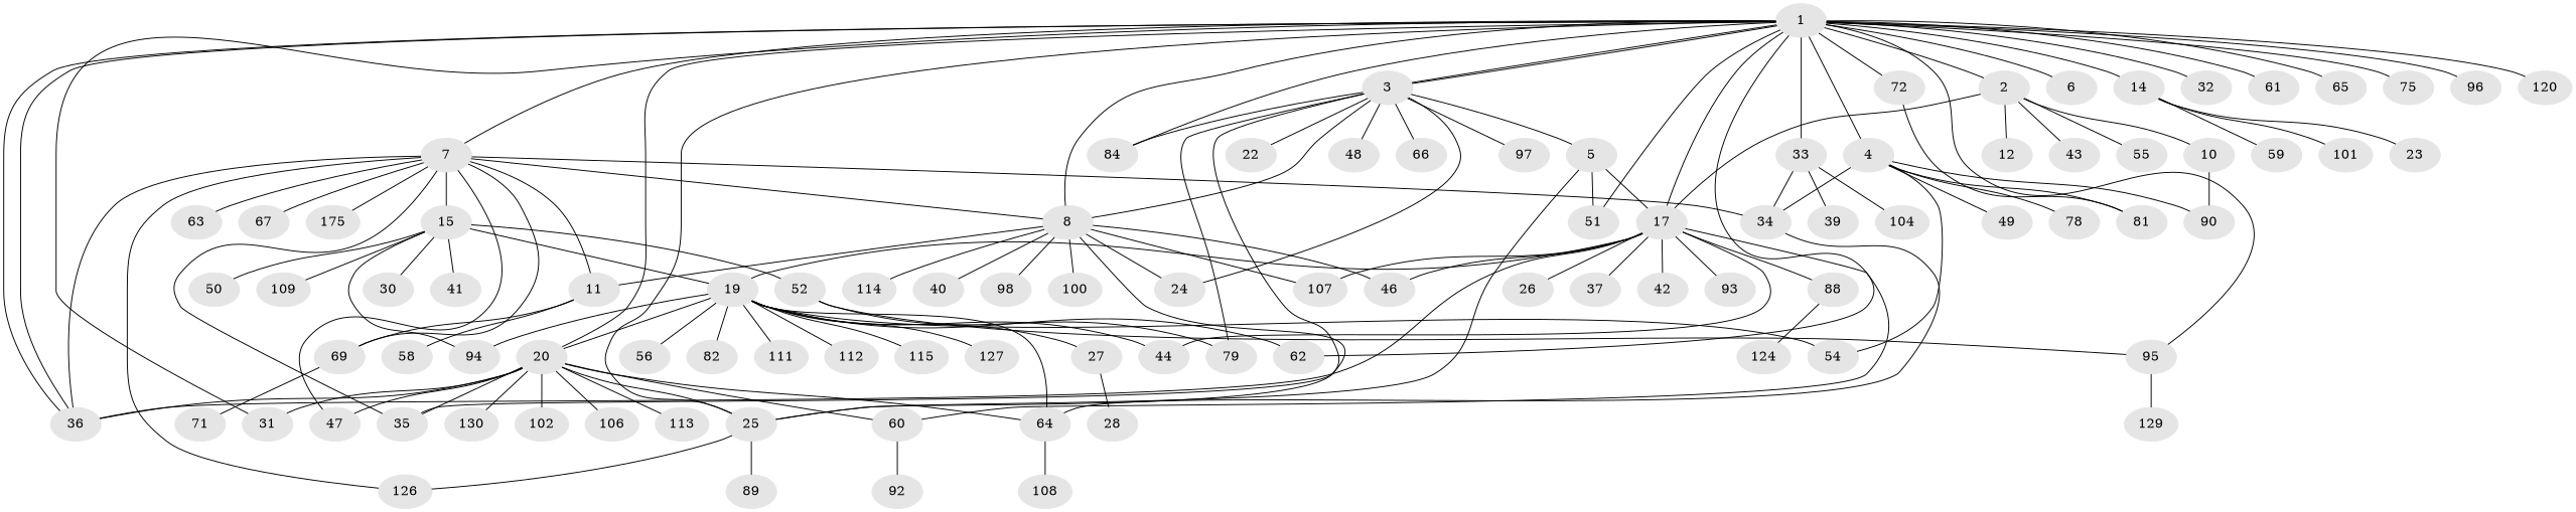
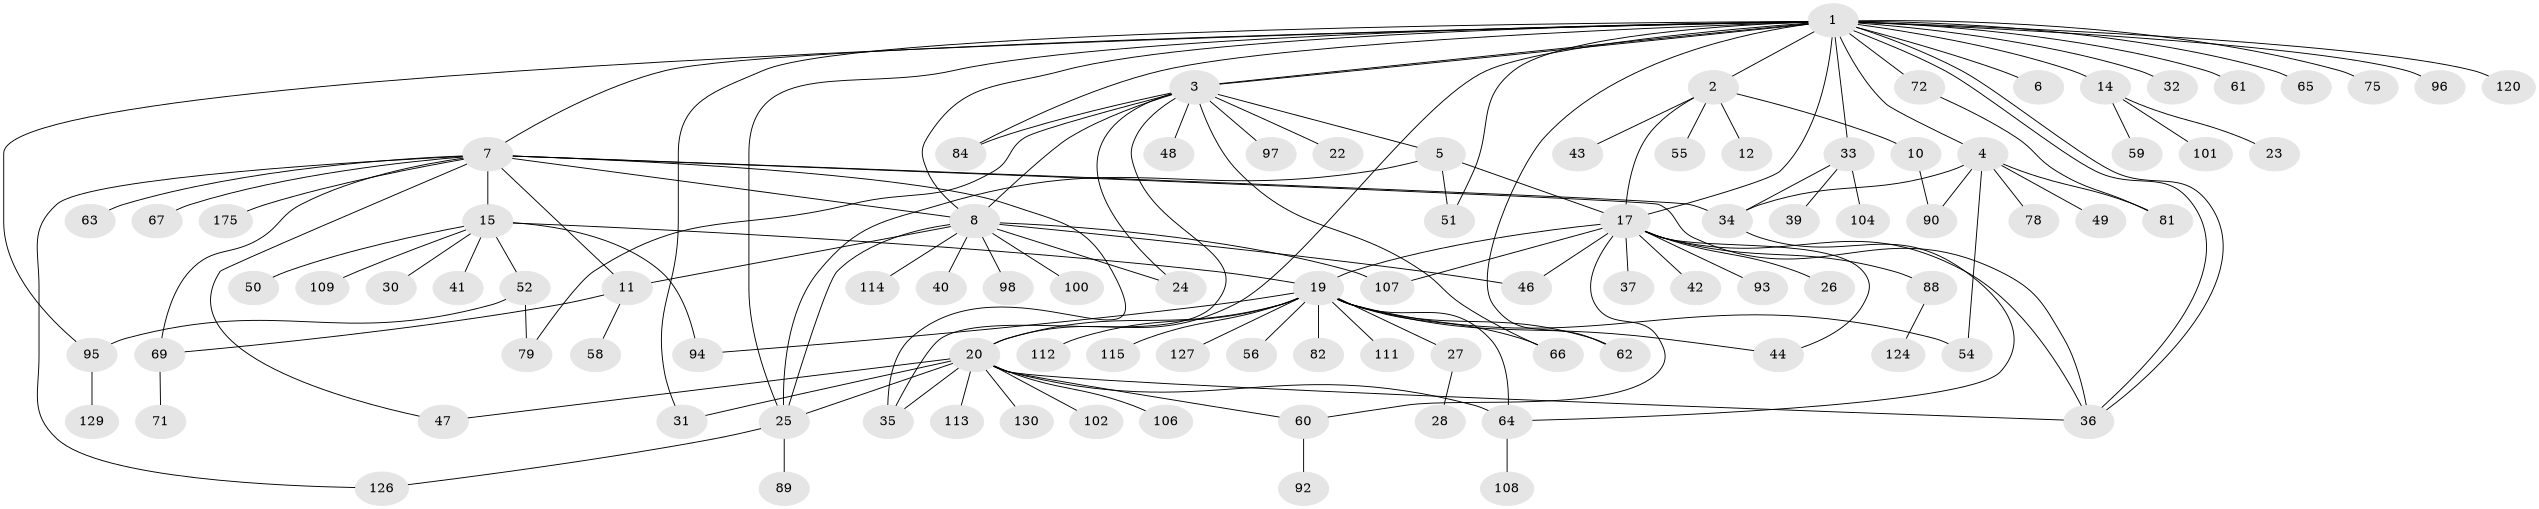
  graph {
    node [color=gray90 style=filled]
    1 [super="+13"]
    2 [super="+57"]
    3 [super="+18"]
    4 [super="+121"]
    6
    7 [super="+9"]
    8 [super="+77"]
    14
    17 [super="+21"]
    20 [super="+38"]
    25 [super="+83"]
    31 [super="+45"]
    32
    33 [super="+119"]
    36 [super="+122"]
    51 [super="+99"]
    61
    62
    65
    72 [super="+117"]
    75
    84
    95
    96
    120
    10
    12
    43 [super="+116"]
    55
    5 [super="+80"]
    22 [super="+85"]
    24 [super="+70"]
    35
    48
    66 [super="+68"]
    79
    97
    34 [super="+128"]
    49
    54
    78
    81
    90 [super="+131"]
    11 [super="+16"]
    15 [super="+86"]
    47
    63
    67
    69 [super="+110"]
    n50 [label=175]
    126
    40 [super="+53"]
    46
    98
    100
    107
    114
    23
    59
    101
    19 [super="+29"]
    26
    37
    42 [super="+73"]
    44 [super="+74"]
    60
    88
    93
    64 [super="+76"]
    102
    106
    113
    130
    89
    39 [super="+123"]
    104
    129
    58
    30 [super="+91"]
    41
    50
    52 [super="+87"]
    94
    109
    71 [super="+118"]
    27
    56
    82 [super="+125"]
    111
    112
    115
    127
    92
    124
    28 [super="+103"]
    108
    1 -- 2
    1 -- 3
    1 -- 3
    1 -- 4 [weight=2]
    1 -- 6
    1 -- 7
    1 -- 8
    1 -- 14
    1 -- 17
    1 -- 20
    1 -- 25
    1 -- 31
    1 -- 32
    1 -- 33
    1 -- 36
    1 -- 36
    1 -- 51
    1 -- 61
    1 -- 62
    1 -- 65
    1 -- 72
    1 -- 75
    1 -- 84
    1 -- 95
    1 -- 96
    1 -- 120
    2 -- 17
    2 -- 10
    2 -- 12
    2 -- 43
    2 -- 55
    3 -- 8
    3 -- 84
    3 -- 5
    3 -- 22
    3 -- 24
    3 -- 35
    3 -- 48
    3 -- 66
    3 -- 79
    3 -- 97
    4 -- 34 [weight=2]
    4 -- 49
    4 -- 54
    4 -- 78
    4 -- 81
    4 -- 90
    7 -- 8
    7 -- 36
    7 -- 35
    7 -- 34
    7 -- 11 [weight=2]
    7 -- 15 [weight=2]
    7 -- 47
    7 -- 63
    7 -- 67
    7 -- 69
    7 -- n50
    7 -- 126
    8 -- 25
    8 -- 24
    8 -- 11
    8 -- 40
    8 -- 46
    8 -- 98
    8 -- 100
    8 -- 107
    8 -- 114
    14 -- 23
    14 -- 59
    14 -- 101
    17 -- 36
    17 -- 46
    17 -- 107
    17 -- 19
    17 -- 26
    17 -- 37
    17 -- 42
    17 -- 44
    17 -- 60
    17 -- 88
    17 -- 93
    20 -- 25
    20 -- 31
    20 -- 36
    20 -- 35
    20 -- 47
    20 -- 60
    20 -- 64
    20 -- 102
    20 -- 106
    20 -- 113
    20 -- 130
    25 -- 126
    25 -- 89
    33 -- 34
    33 -- 39
    33 -- 104
    72 -- 81
    95 -- 129
    10 -- 90
    5 -- 17
    5 -- 25
    5 -- 51
    34 -- 64
    11 -- 69
    11 -- 58
    15 -- 19
    15 -- 30
    15 -- 41
    15 -- 50
    15 -- 52
    15 -- 94
    15 -- 109
    69 -- 71
    19 -- 20
    19 -- 62
+   19 -- 66
    19 -- 54
    19 -- 44
    19 -- 64 [weight=3]
    19 -- 94
    19 -- 27
    19 -- 56
    19 -- 82
    19 -- 111
    19 -- 112
    19 -- 115
    19 -- 127
    60 -- 92
    88 -- 124
    64 -- 108
    52 -- 95
    52 -- 79
    27 -- 28
  }
